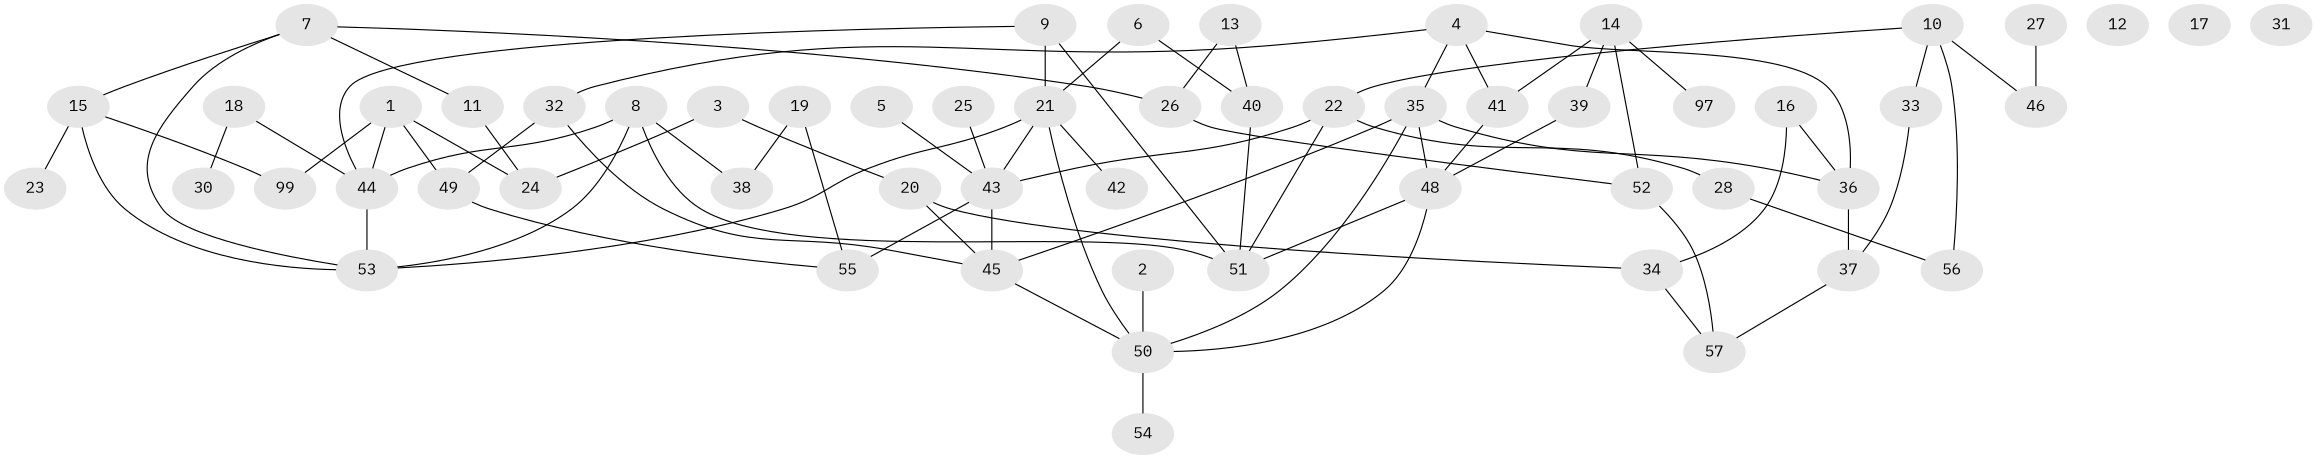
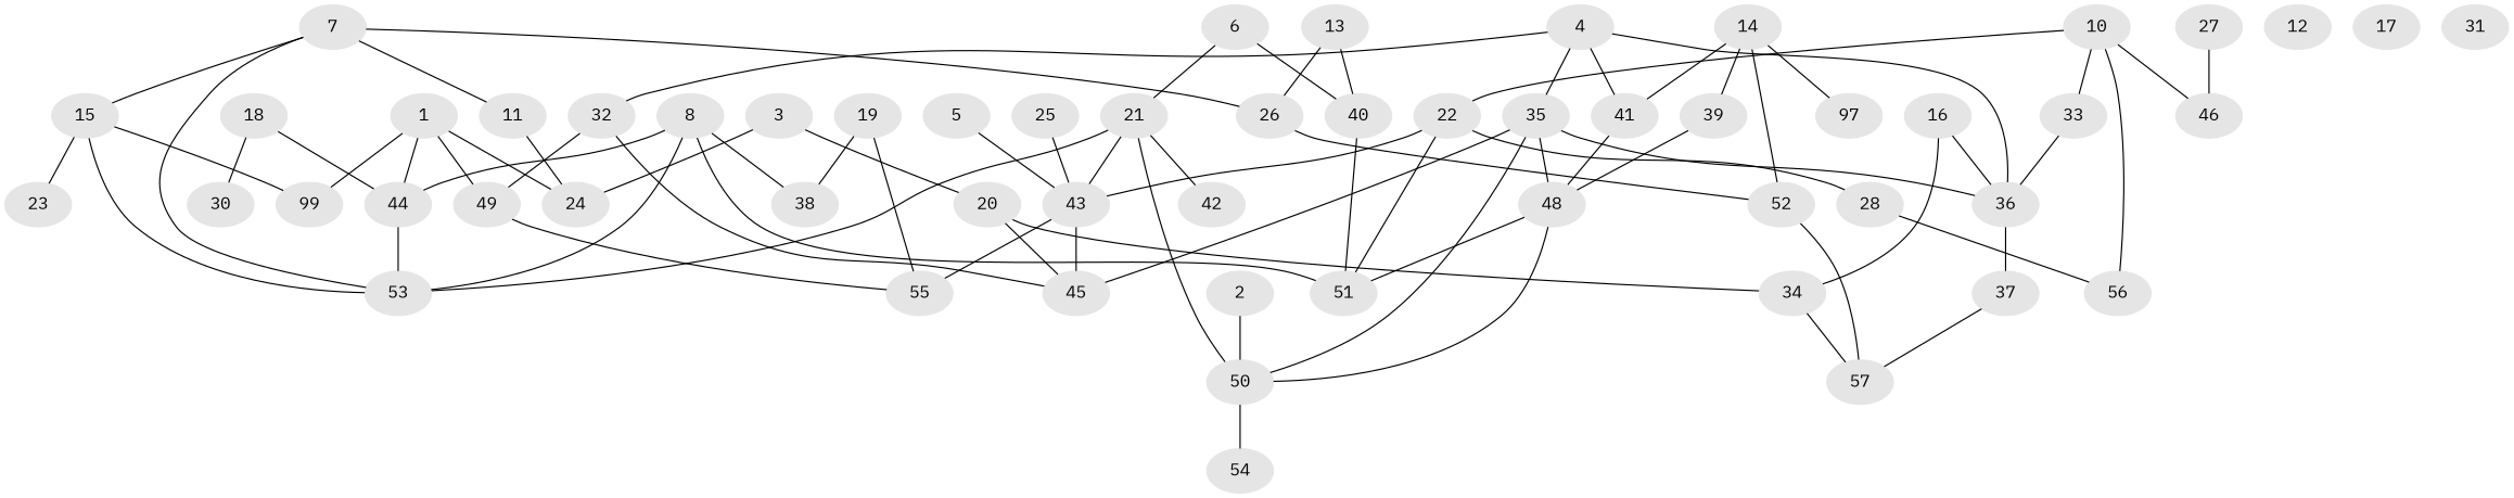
  graph {
    fontname="IBM Plex Mono"
    node [color=gray90 fontname="IBM Plex Mono" style=filled]
    edge [fontname="IBM Plex Mono"]
    1
    24
    n3 [label=99]
    44
    49
    53
    55
    2
    50
    54
    3
    20
    34
    45
    4
    32
    35
    36
    41
    48
    37
    5
    43
    6
    21
    40
    42
    51
    7
    11
    15
    26
    23
    52
    8
    38
-   9
    10
    22
    33
    46
    56
    28
    12
    13
    14
    39
    n48 [label=97]
    57
    16
    17
    18
    30
    19
    25
    27
    31
    1 -- 24
    1 -- n3
    1 -- 44
    1 -- 49
    44 -- 53
    49 -- 55
    2 -- 50
    50 -- 54
    3 -- 24
    3 -- 20
    20 -- 34
    20 -- 45
    34 -- 57
-   45 -- 50
    4 -- 32
    4 -- 35
    4 -- 36
    4 -- 41
    32 -- 49
    32 -- 45
    35 -- 50
    35 -- 45
    35 -- 36
    35 -- 48
    36 -- 37
    41 -- 48
    48 -- 50
    48 -- 51
    37 -- 57
    5 -- 43
    43 -- 55
    43 -- 45
    6 -- 21
    6 -- 40
    21 -- 53
    21 -- 50
    21 -- 43
    21 -- 42
    40 -- 51
    7 -- 53
    7 -- 11
    7 -- 15
    7 -- 26
    11 -- 24
    15 -- n3
    15 -- 53
    15 -- 23
    26 -- 52
    52 -- 57
    8 -- 44
    8 -- 53
    8 -- 51
    8 -- 38
-   9 -- 44
-   9 -- 21
-   9 -- 51
    10 -- 22
    10 -- 33
    10 -- 46
    10 -- 56
    22 -- 43
    22 -- 51
    22 -- 28
-   33 -- 37
+   33 -- 36
    28 -- 56
    13 -- 40
    13 -- 26
    14 -- 41
    14 -- 52
    14 -- 39
    14 -- n48
    39 -- 48
    16 -- 34
    16 -- 36
    18 -- 44
    18 -- 30
    19 -- 55
    19 -- 38
    25 -- 43
    27 -- 46
  }
